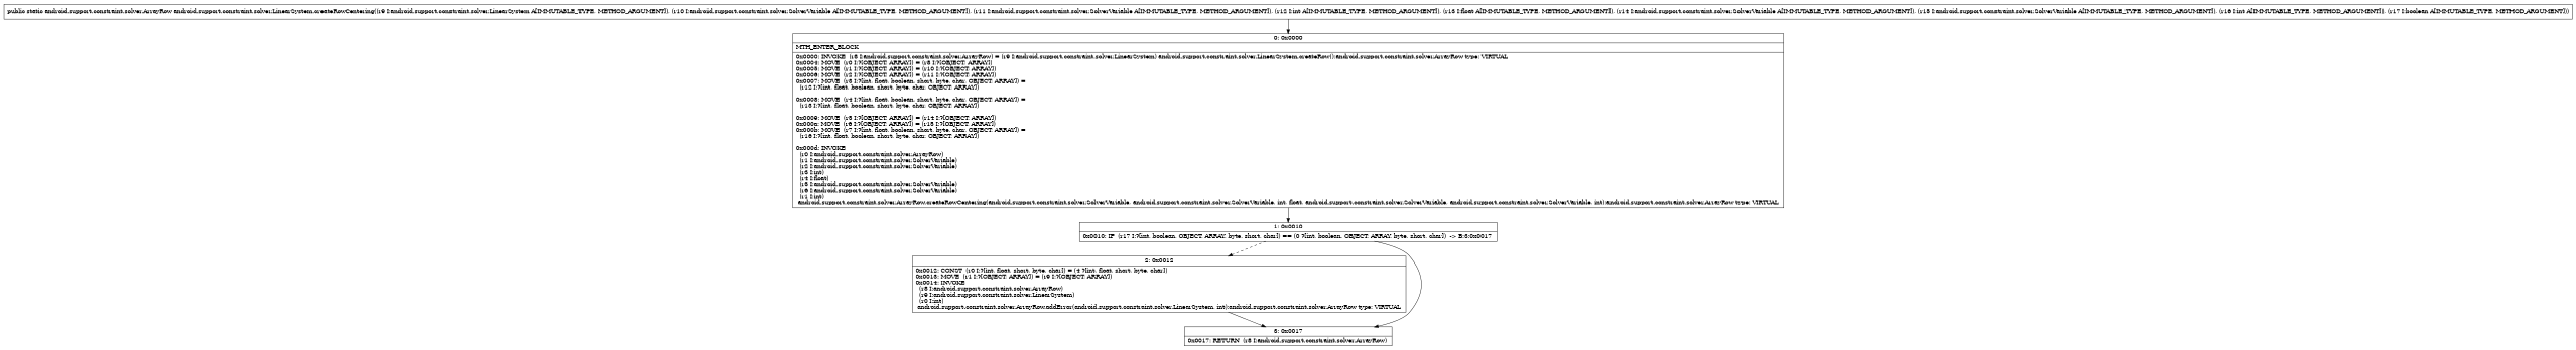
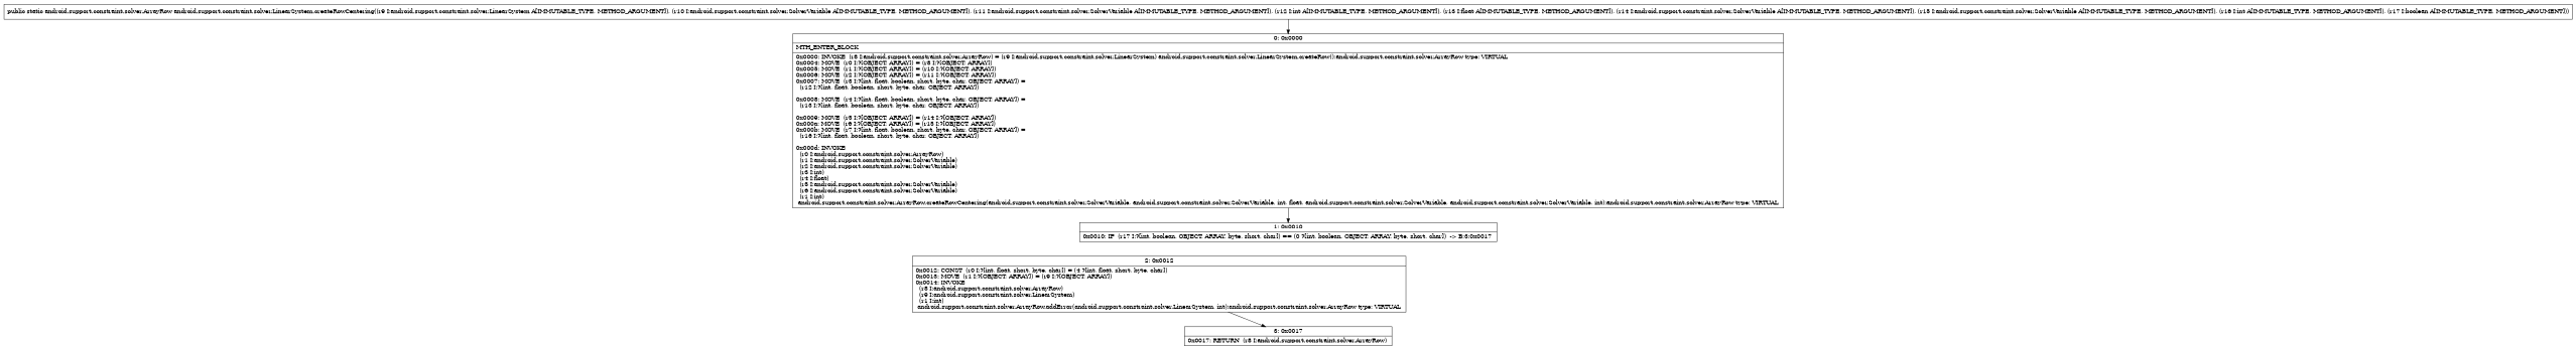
  digraph {
    node [shape=record]
    n1 [label="{0\:\ 0x0000|MTH_ENTER_BLOCK\l|0x0000: INVOKE  (r8 I:android.support.constraint.solver.ArrayRow) = (r9 I:android.support.constraint.solver.LinearSystem) android.support.constraint.solver.LinearSystem.createRow():android.support.constraint.solver.ArrayRow type: VIRTUAL \l0x0004: MOVE  (r0 I:?[OBJECT, ARRAY]) = (r8 I:?[OBJECT, ARRAY]) \l0x0005: MOVE  (r1 I:?[OBJECT, ARRAY]) = (r10 I:?[OBJECT, ARRAY]) \l0x0006: MOVE  (r2 I:?[OBJECT, ARRAY]) = (r11 I:?[OBJECT, ARRAY]) \l0x0007: MOVE  (r3 I:?[int, float, boolean, short, byte, char, OBJECT, ARRAY]) = \l  (r12 I:?[int, float, boolean, short, byte, char, OBJECT, ARRAY])\l \l0x0008: MOVE  (r4 I:?[int, float, boolean, short, byte, char, OBJECT, ARRAY]) = \l  (r13 I:?[int, float, boolean, short, byte, char, OBJECT, ARRAY])\l \l0x0009: MOVE  (r5 I:?[OBJECT, ARRAY]) = (r14 I:?[OBJECT, ARRAY]) \l0x000a: MOVE  (r6 I:?[OBJECT, ARRAY]) = (r15 I:?[OBJECT, ARRAY]) \l0x000b: MOVE  (r7 I:?[int, float, boolean, short, byte, char, OBJECT, ARRAY]) = \l  (r16 I:?[int, float, boolean, short, byte, char, OBJECT, ARRAY])\l \l0x000d: INVOKE  \l  (r0 I:android.support.constraint.solver.ArrayRow)\l  (r1 I:android.support.constraint.solver.SolverVariable)\l  (r2 I:android.support.constraint.solver.SolverVariable)\l  (r3 I:int)\l  (r4 I:float)\l  (r5 I:android.support.constraint.solver.SolverVariable)\l  (r6 I:android.support.constraint.solver.SolverVariable)\l  (r1 I:int)\l android.support.constraint.solver.ArrayRow.createRowCentering(android.support.constraint.solver.SolverVariable, android.support.constraint.solver.SolverVariable, int, float, android.support.constraint.solver.SolverVariable, android.support.constraint.solver.SolverVariable, int):android.support.constraint.solver.ArrayRow type: VIRTUAL \l}"]
    n2 [label="{1\:\ 0x0010|0x0010: IF  (r17 I:?[int, boolean, OBJECT, ARRAY, byte, short, char]) == (0 ?[int, boolean, OBJECT, ARRAY, byte, short, char])  \-\> B:3:0x0017 \l}"]
-   n3 [label="{2\:\ 0x0012|0x0012: CONST  (r0 I:?[int, float, short, byte, char]) = (4 ?[int, float, short, byte, char]) \l0x0013: MOVE  (r1 I:?[OBJECT, ARRAY]) = (r9 I:?[OBJECT, ARRAY]) \l0x0014: INVOKE  \l  (r8 I:android.support.constraint.solver.ArrayRow)\l  (r9 I:android.support.constraint.solver.LinearSystem)\l  (r0 I:int)\l android.support.constraint.solver.ArrayRow.addError(android.support.constraint.solver.LinearSystem, int):android.support.constraint.solver.ArrayRow type: VIRTUAL \l}"]
+   n3 [label="{2\:\ 0x0012|0x0012: CONST  (r0 I:?[int, float, short, byte, char]) = (4 ?[int, float, short, byte, char]) \l0x0013: MOVE  (r1 I:?[OBJECT, ARRAY]) = (r9 I:?[OBJECT, ARRAY]) \l0x0014: INVOKE  \l  (r8 I:android.support.constraint.solver.ArrayRow)\l  (r9 I:android.support.constraint.solver.LinearSystem)\l  (r1 I:int)\l android.support.constraint.solver.ArrayRow.addError(android.support.constraint.solver.LinearSystem, int):android.support.constraint.solver.ArrayRow type: VIRTUAL \l}"]
    n4 [label="{3\:\ 0x0017|0x0017: RETURN  (r8 I:android.support.constraint.solver.ArrayRow) \l}"]
    n5 [label="{public static android.support.constraint.solver.ArrayRow android.support.constraint.solver.LinearSystem.createRowCentering((r9 I:android.support.constraint.solver.LinearSystem A[IMMUTABLE_TYPE, METHOD_ARGUMENT]), (r10 I:android.support.constraint.solver.SolverVariable A[IMMUTABLE_TYPE, METHOD_ARGUMENT]), (r11 I:android.support.constraint.solver.SolverVariable A[IMMUTABLE_TYPE, METHOD_ARGUMENT]), (r12 I:int A[IMMUTABLE_TYPE, METHOD_ARGUMENT]), (r13 I:float A[IMMUTABLE_TYPE, METHOD_ARGUMENT]), (r14 I:android.support.constraint.solver.SolverVariable A[IMMUTABLE_TYPE, METHOD_ARGUMENT]), (r15 I:android.support.constraint.solver.SolverVariable A[IMMUTABLE_TYPE, METHOD_ARGUMENT]), (r16 I:int A[IMMUTABLE_TYPE, METHOD_ARGUMENT]), (r17 I:boolean A[IMMUTABLE_TYPE, METHOD_ARGUMENT])) }"]
    n1 -> n2
-   n2 -> n3 [style=dashed]
-   n2 -> n4
    n3 -> n4
    n5 -> n1
  }
